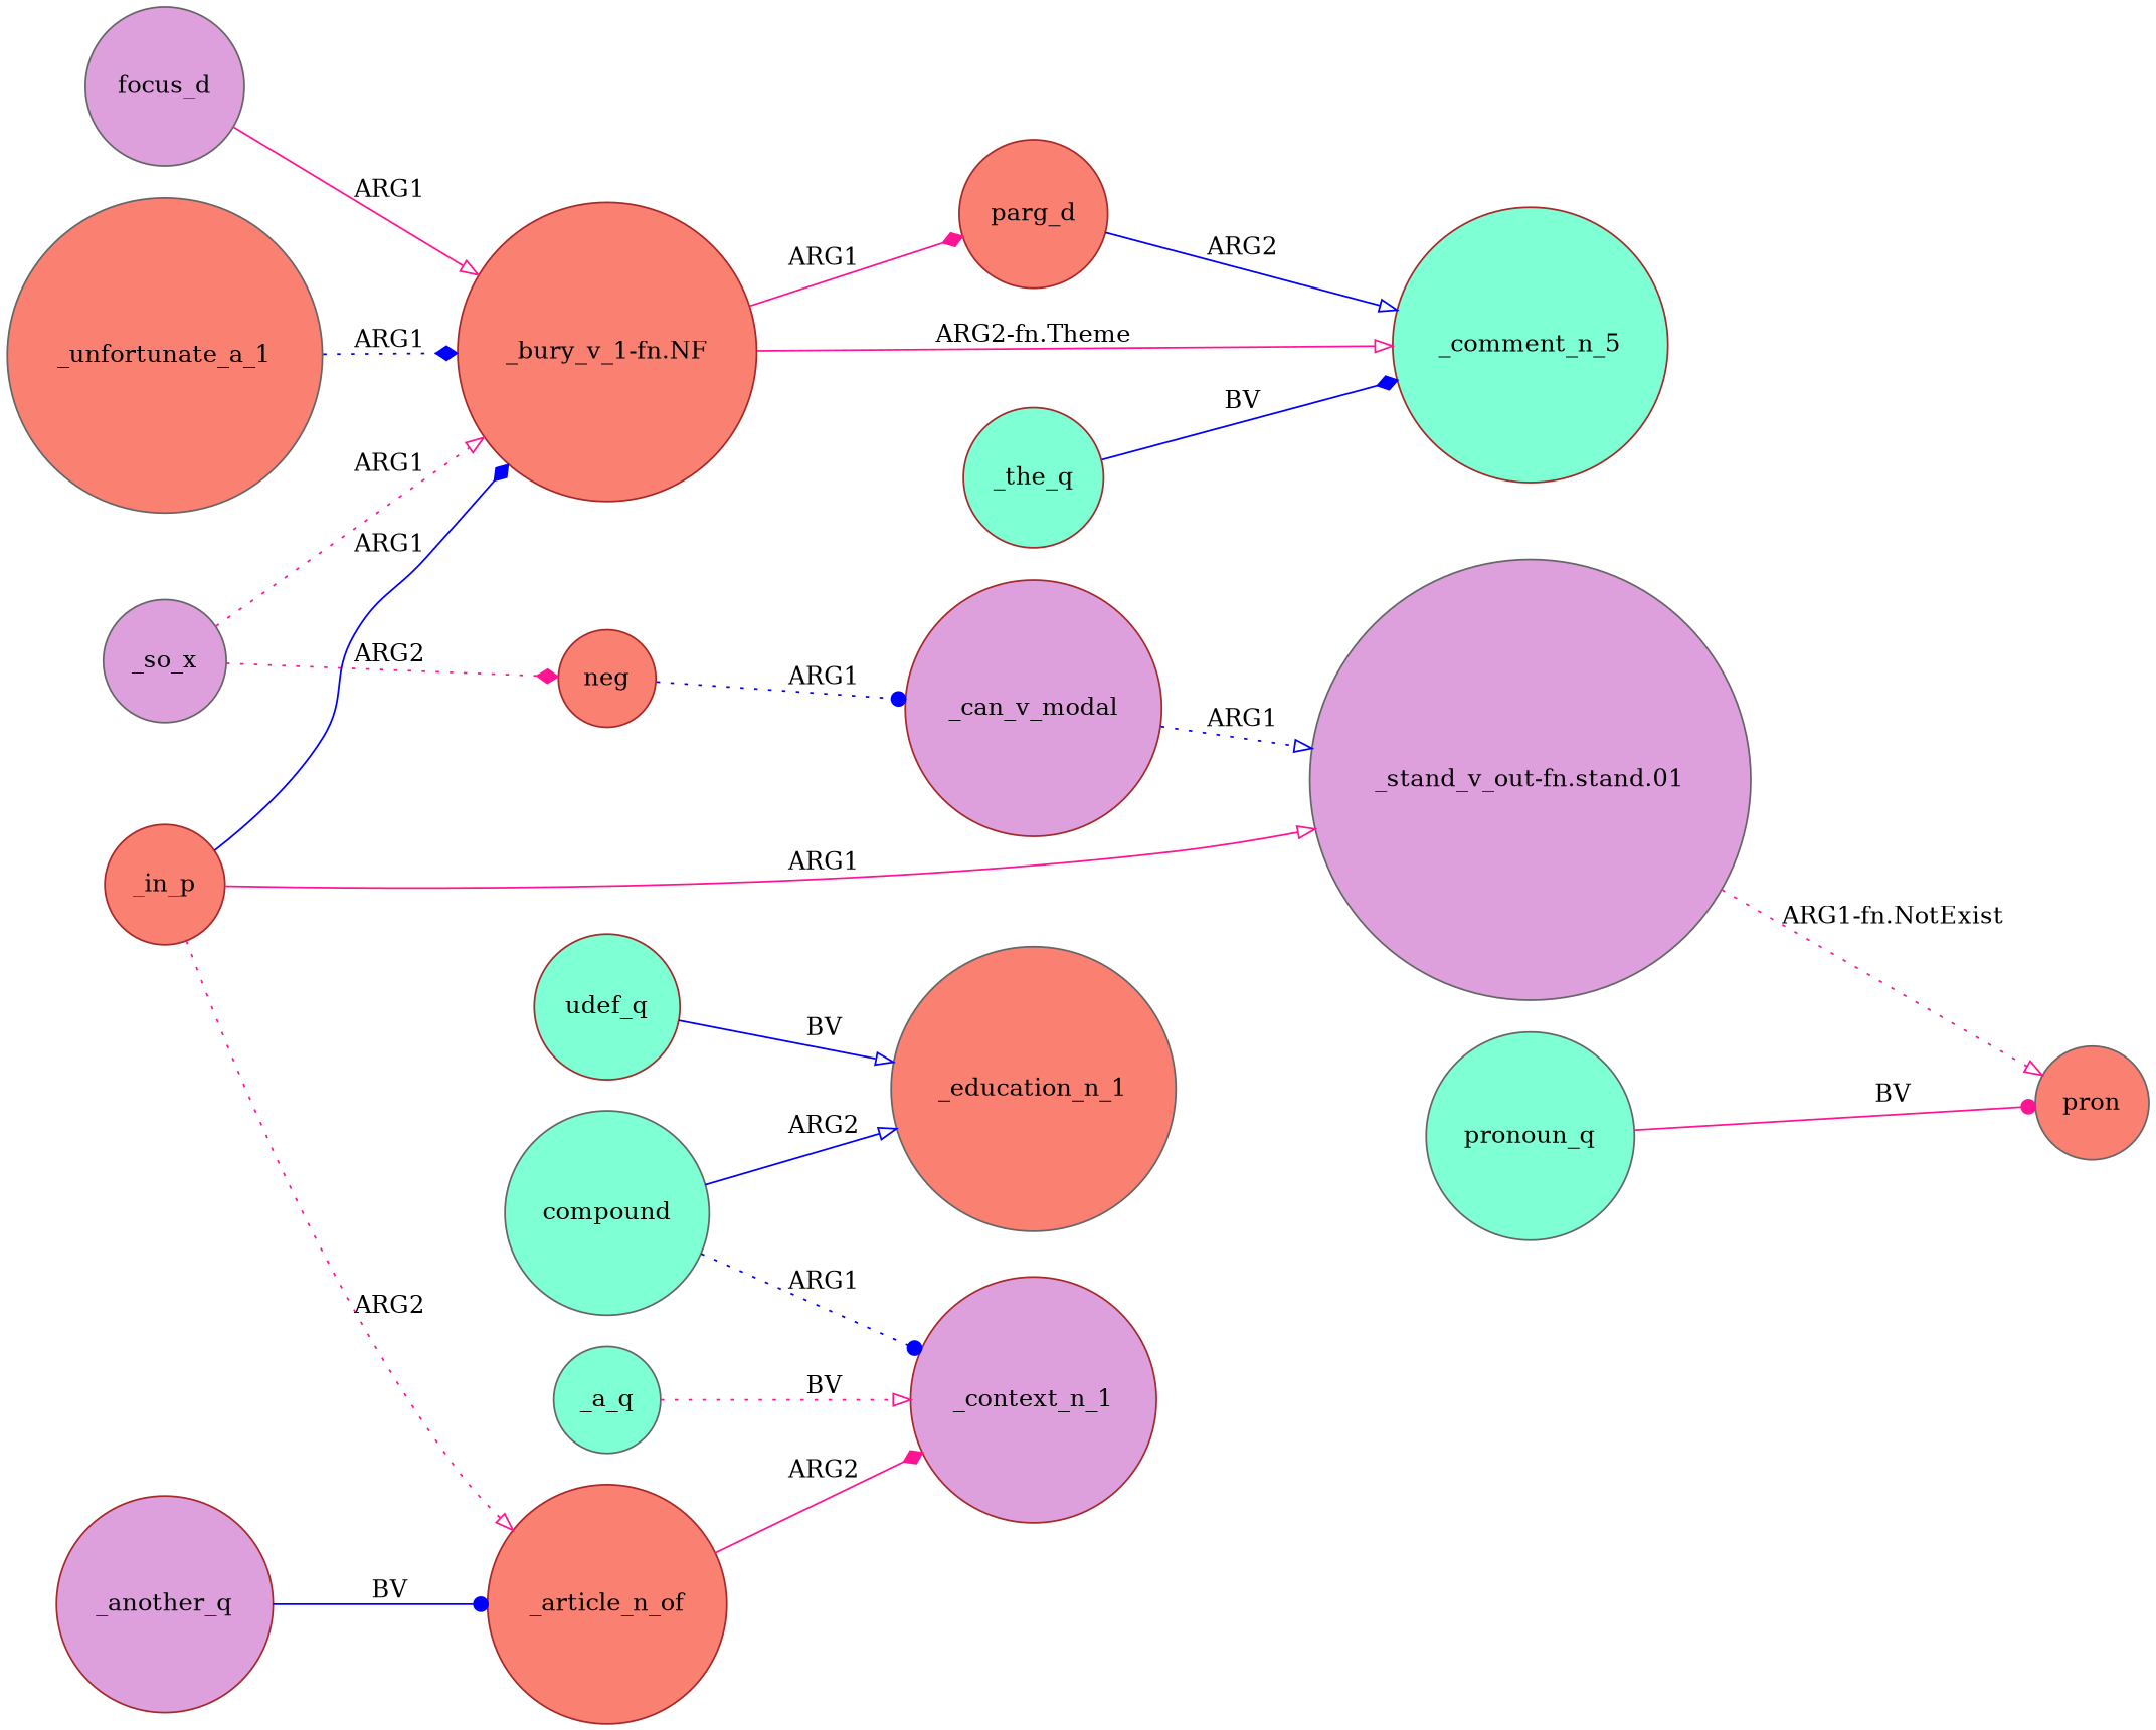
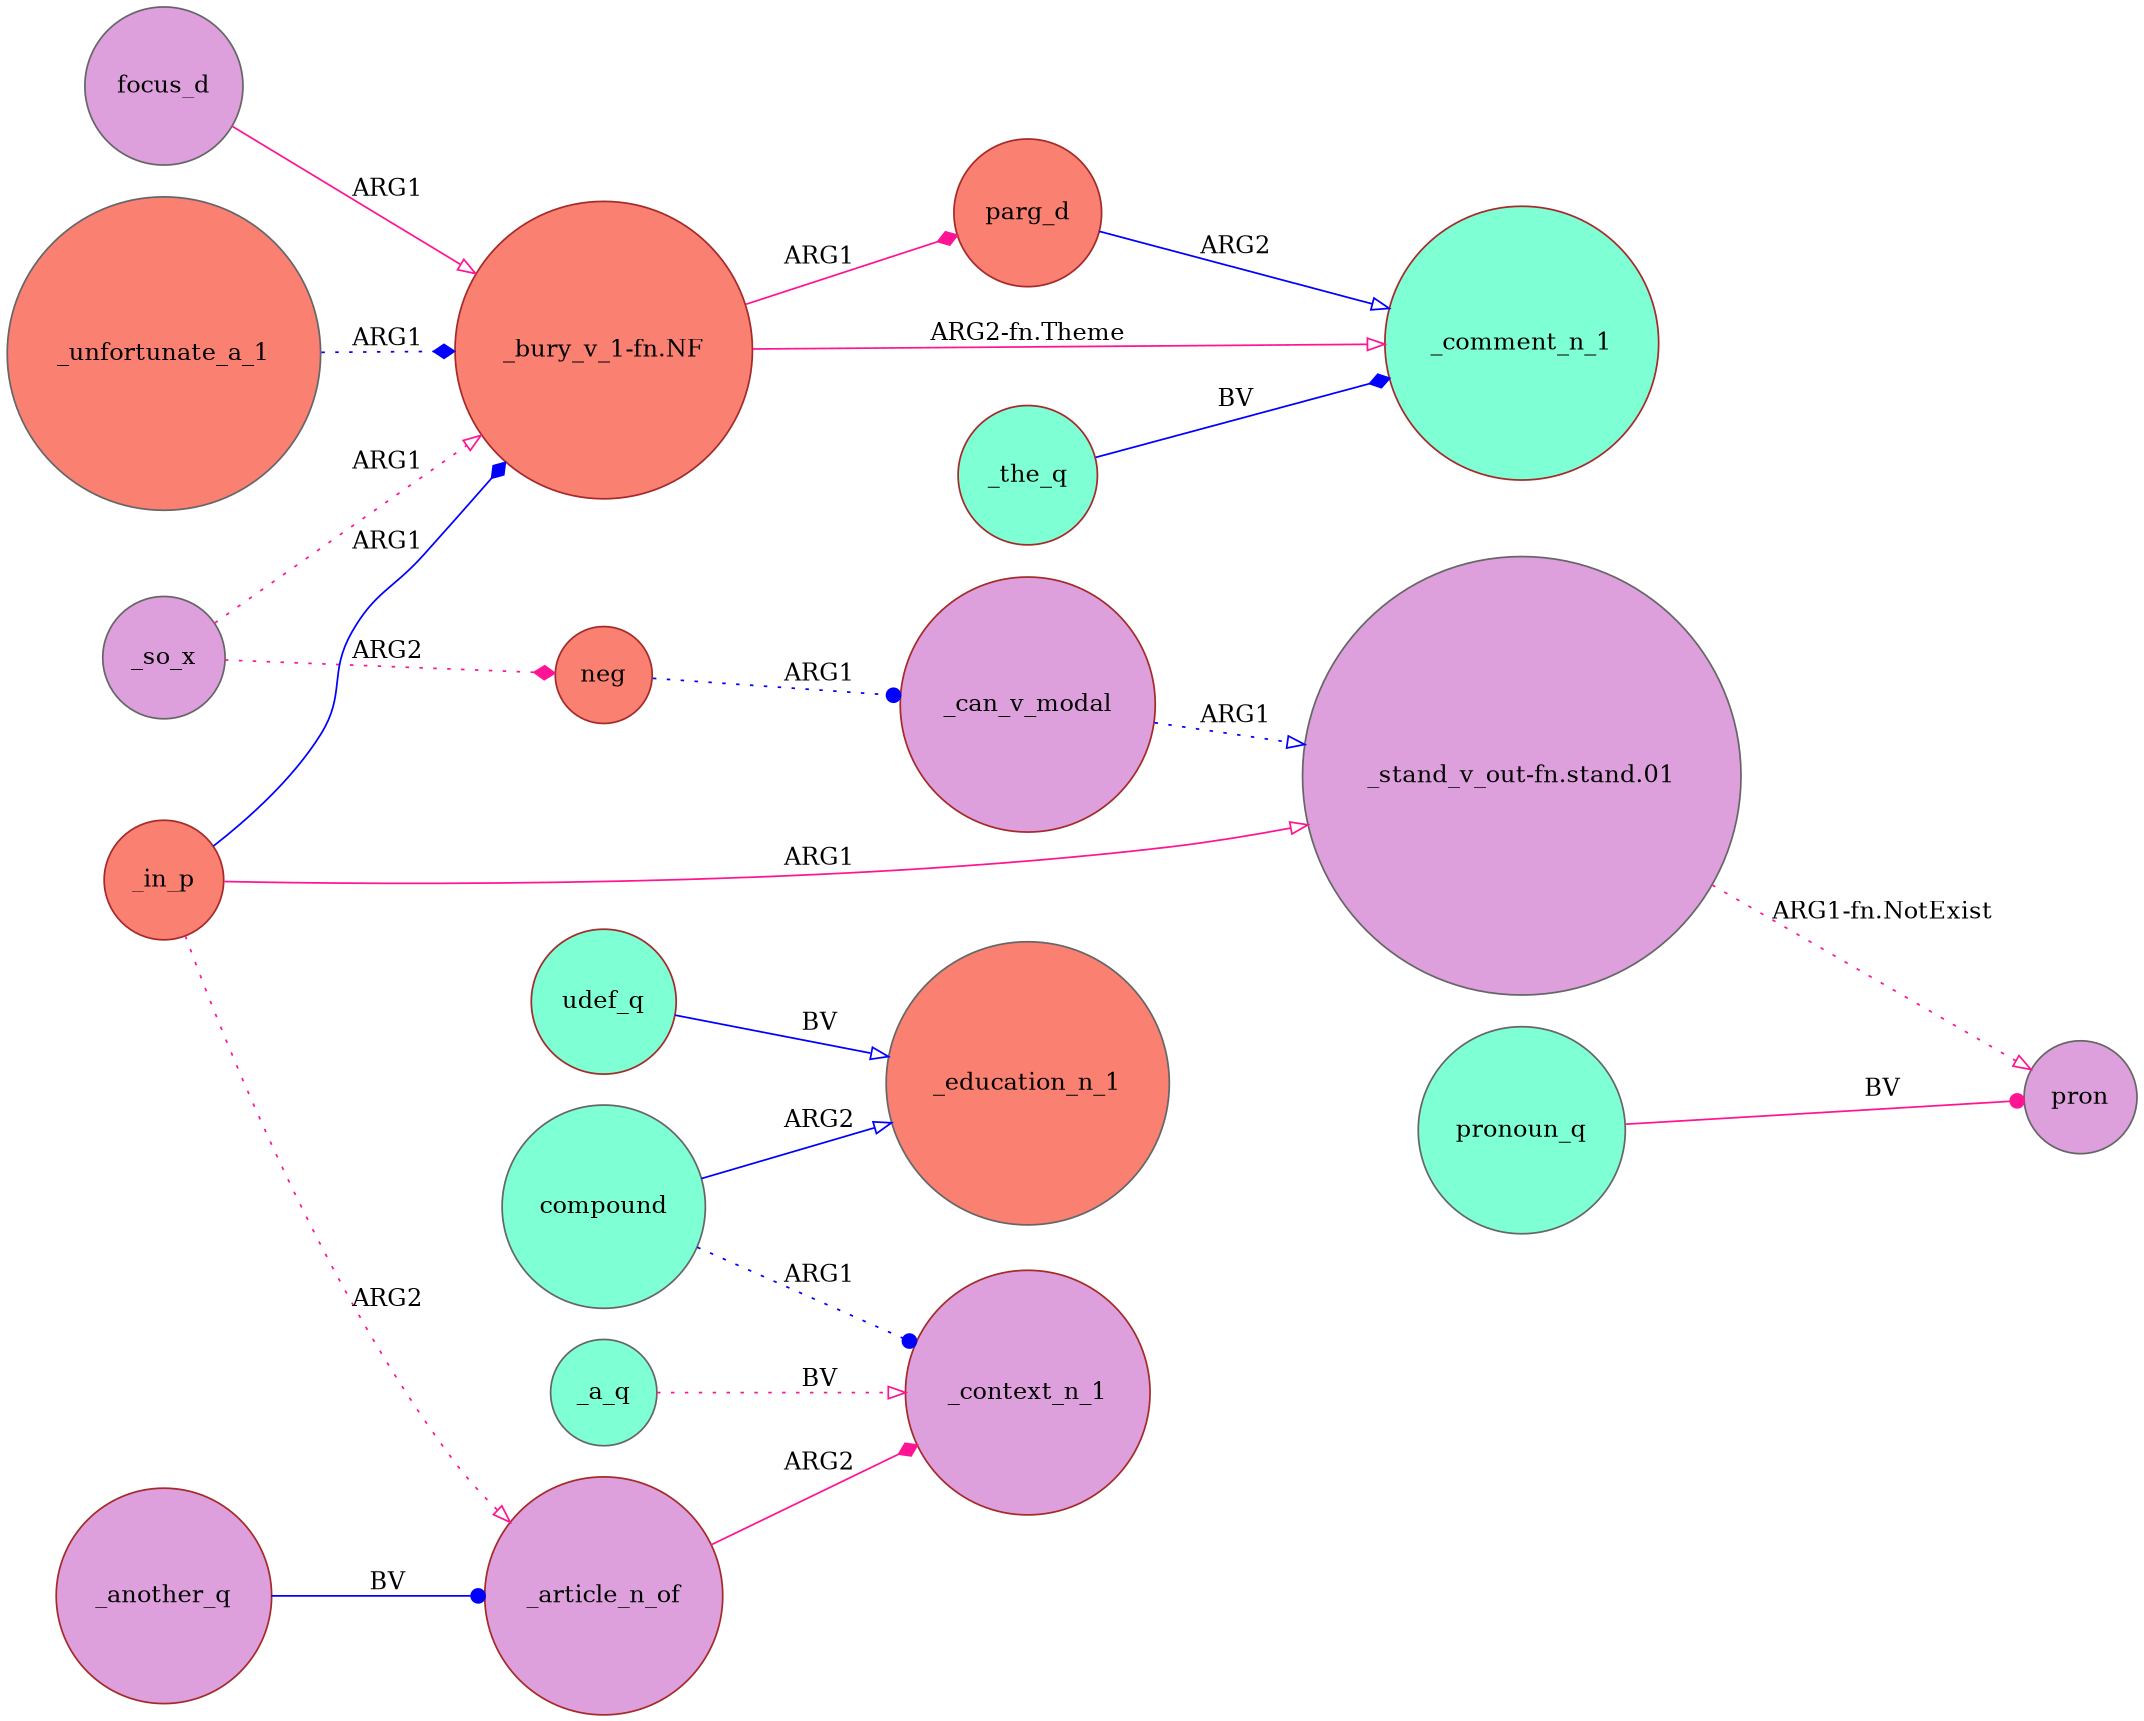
  digraph {
    rankdir=LR
    node [color=brown fillcolor=plum shape=circle style=filled]
    edge [arrowhead=onormal color=deeppink style=solid]
    focus_d [color=gray40]
    "_bury_v_1-fn.NF" [fillcolor=salmon]
-   _comment_n_1 [fillcolor=aquamarine label=_comment_n_5]
+   _comment_n_1 [fillcolor=aquamarine]
    parg_d [fillcolor=salmon]
    _so_x [color=gray40]
    neg [fillcolor=salmon]
    _can_v_modal
    "_stand_v_out-fn.stand.01" [color=gray40]
-   pron [color=gray40 fillcolor=salmon]
+   pron [color=gray40]
    compound [color=gray40 fillcolor=aquamarine]
    _education_n_1 [color=gray40 fillcolor=salmon]
    _context_n_1
    udef_q [fillcolor=aquamarine]
    _a_q [color=gray40 fillcolor=aquamarine]
    _in_p [fillcolor=salmon]
-   _article_n_of [fillcolor=salmon]
+   _article_n_of
    pronoun_q [color=gray40 fillcolor=aquamarine]
    _another_q
    _unfortunate_a_1 [color=gray40 fillcolor=salmon]
    _the_q [fillcolor=aquamarine]
    focus_d -> "_bury_v_1-fn.NF" [label=ARG1]
    "_bury_v_1-fn.NF" -> _comment_n_1 [label="ARG2-fn.Theme"]
    "_bury_v_1-fn.NF" -> parg_d [arrowhead=diamond label=ARG1]
    parg_d -> _comment_n_1 [color=blue label=ARG2]
    _so_x -> "_bury_v_1-fn.NF" [label=ARG1 style=dotted]
    _so_x -> neg [arrowhead=diamond label=ARG2 style=dotted]
    neg -> _can_v_modal [arrowhead=dot color=blue label=ARG1 style=dotted]
    _can_v_modal -> "_stand_v_out-fn.stand.01" [color=blue label=ARG1 style=dotted]
    "_stand_v_out-fn.stand.01" -> pron [label="ARG1-fn.NotExist" style=dotted]
    compound -> _education_n_1 [color=blue label=ARG2]
    compound -> _context_n_1 [arrowhead=dot color=blue label=ARG1 style=dotted]
    udef_q -> _education_n_1 [color=blue label=BV]
    _a_q -> _context_n_1 [label=BV style=dotted]
    _in_p -> "_bury_v_1-fn.NF" [arrowhead=diamond color=blue label=ARG1]
    _in_p -> "_stand_v_out-fn.stand.01" [label=ARG1]
    _in_p -> _article_n_of [label=ARG2 style=dotted]
    _article_n_of -> _context_n_1 [arrowhead=diamond label=ARG2]
    pronoun_q -> pron [arrowhead=dot label=BV]
    _another_q -> _article_n_of [arrowhead=dot color=blue label=BV]
    _unfortunate_a_1 -> "_bury_v_1-fn.NF" [arrowhead=diamond color=blue label=ARG1 style=dotted]
    _the_q -> _comment_n_1 [arrowhead=diamond color=blue label=BV]
  }
